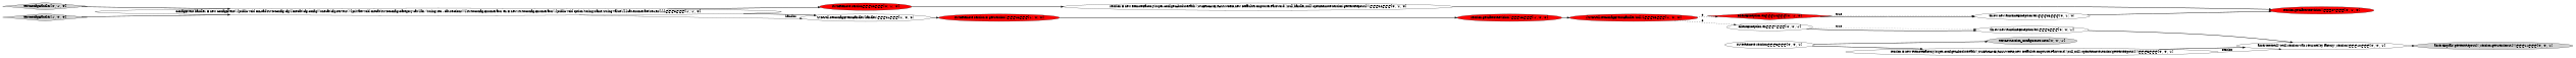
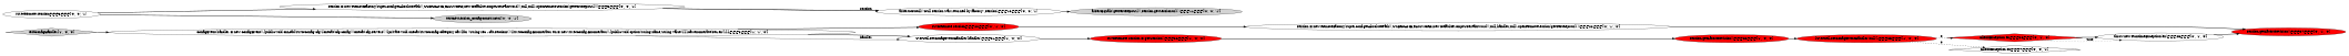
  digraph {
    rankdir=LR
    node [fillcolor=white shape=ellipse style=filled]
    edge [style=bold]
    n1 [fillcolor=red label="session.getLatestRevision()@@@27@@@['0', '1', '0']"]
-   n2 [label="throw new RuntimeException(ex)@@@8@@@['0', '0', '1']"]
    n3 [label="assertNotNull(\"Null session was returned by factory\",session)@@@10@@@['0', '0', '1']"]
    n4 [fillcolor=lightgray label="assertEquals(getTestRepoUrl(),session.getSessionUrl())@@@11@@@['0', '0', '1']"]
    n5 [fillcolor=red label="ClientException ex@@@24@@@['0', '1', '0']" shape=diamond]
    n6 [label="throw new RuntimeException(ex)@@@25@@@['0', '1', '0']"]
    n7 [fillcolor=red label="{SVNUtil.setConfigEventHandler(null)}@@@25@@@['1', '0', '0']"]
-   n8 [label="ClientException ex@@@7@@@['0', '0', '1']"]
+   n8 [label="ClientException ex@@@7@@@['0', '0', '1']" shape=diamond]
    n9 [label="session = new RemoteFactory(super.conf.getAbsolutePath(),USERNAME,PASSWORD,new DefaultPromptUserPassword(),null,null).openRemoteSession(getTestRepoUrl())@@@5@@@['0', '0', '1']"]
    n10 [fillcolor=red label="ISVNRemote session@@@20@@@['0', '1', '0']"]
    n11 [label="session = new RemoteFactory(super.conf.getAbsolutePath(),USERNAME,PASSWORD,new DefaultPromptUserPassword(),null,handler,null).openRemoteSession(getTestRepoUrl())@@@22@@@['0', '1', '0']"]
    n12 [label="SVNUtil.setConfigEventHandler(handler)@@@21@@@['1', '0', '0']"]
    n13 [fillcolor=red label="ISVNRemote session = getSession()@@@22@@@['1', '0', '0']"]
    n14 [fillcolor=red label="session.getLatestRevision()@@@23@@@['1', '0', '0']"]
    n15 [fillcolor=lightgray label="testGetSession_ConfigConstructor['0', '0', '1']"]
    n16 [label="ISVNRemote session@@@3@@@['0', '0', '1']"]
-   n17 [fillcolor=lightgray label="testConfigHandler['0', '1', '0']" shape=diamond]
    n18 [label="ConfigEvent handler = new ConfigEvent(){public void onLoad(ISVNConfig cfg){onecat(cfg.config())onecat(cfg.servers())}private void onecat(ISVNConfig.Category cat){for (String sec : cat.sections()){ISVNConfig.Enumerator en = new ISVNConfig.Enumerator(){public void option(String name,String value){}}cat.enumerate(sec,en)}}}@@@3@@@['1', '1', '0']"]
    n19 [fillcolor=lightgray label="testConfigHandler['1', '0', '0']" shape=diamond]
-   n2 -> n3
    n3 -> n4
    n5 -> n6
    n5 -> n6 [label=true style=dotted]
    n6 -> n1
    n7 -> n5 [label=0 style=dashed]
    n7 -> n8 [label=0 style=dashed]
-   n8 -> n2
-   n8 -> n2 [label=true style=dotted]
    n9 -> n3 [label=session style=solid]
    n9 -> n3
    n10 -> n11
    n11 -> n1
    n12 -> n13
    n13 -> n14
    n14 -> n7
    n16 -> n9
    n16 -> n15
-   n17 -> n18
    n18 -> n10
    n18 -> n12
    n18 -> n12 [label=handler style=solid]
    n19 -> n18
  }
